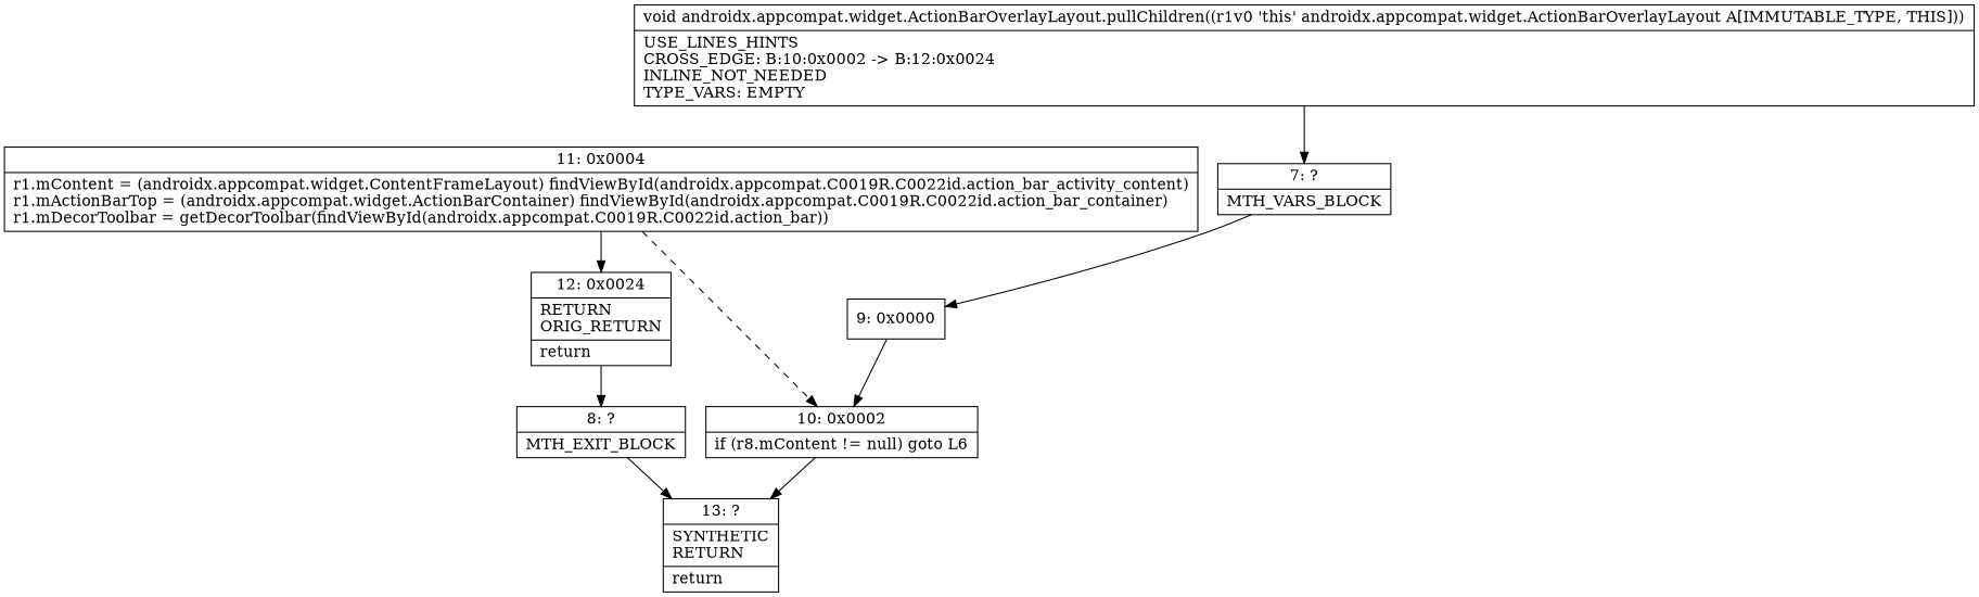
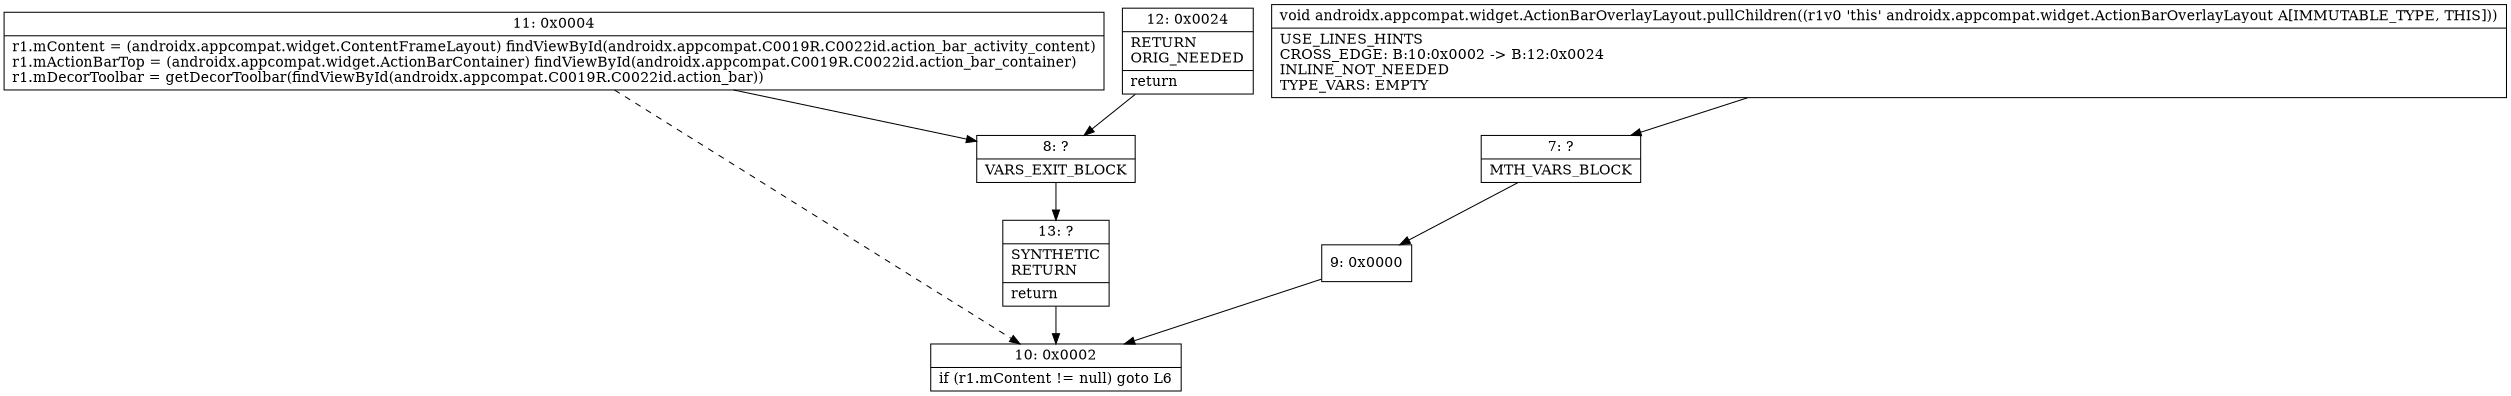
  digraph {
    node [shape=record]
    n1 [label="{7\:\ ?|MTH_VARS_BLOCK\l}"]
    n2 [label="{9\:\ 0x0000}"]
-   n3 [label="{10\:\ 0x0002|if (r8.mContent != null) goto L6\l}"]
+   n3 [label="{10\:\ 0x0002|if (r1.mContent != null) goto L6\l}"]
    n4 [label="{13\:\ ?|SYNTHETIC\lRETURN\l|return\l}"]
    n5 [label="{11\:\ 0x0004|r1.mContent = (androidx.appcompat.widget.ContentFrameLayout) findViewById(androidx.appcompat.C0019R.C0022id.action_bar_activity_content)\lr1.mActionBarTop = (androidx.appcompat.widget.ActionBarContainer) findViewById(androidx.appcompat.C0019R.C0022id.action_bar_container)\lr1.mDecorToolbar = getDecorToolbar(findViewById(androidx.appcompat.C0019R.C0022id.action_bar))\l}"]
-   n6 [label="{12\:\ 0x0024|RETURN\lORIG_RETURN\l|return\l}"]
-   n7 [label="{8\:\ ?|MTH_EXIT_BLOCK\l}"]
+   n6 [label="{12\:\ 0x0024|RETURN\lORIG_NEEDED\l|return\l}"]
+   n7 [label="{8\:\ ?|VARS_EXIT_BLOCK\l}"]
    n8 [label="{void androidx.appcompat.widget.ActionBarOverlayLayout.pullChildren((r1v0 'this' androidx.appcompat.widget.ActionBarOverlayLayout A[IMMUTABLE_TYPE, THIS]))  | USE_LINES_HINTS\lCROSS_EDGE: B:10:0x0002 \-\> B:12:0x0024\lINLINE_NOT_NEEDED\lTYPE_VARS: EMPTY\l}"]
    n1 -> n2
    n2 -> n3
-   n3 -> n4
+   n4 -> n3
    n5 -> n3 [style=dashed]
-   n5 -> n6
+   n5 -> n7
    n6 -> n7
    n7 -> n4
    n8 -> n1
  }
